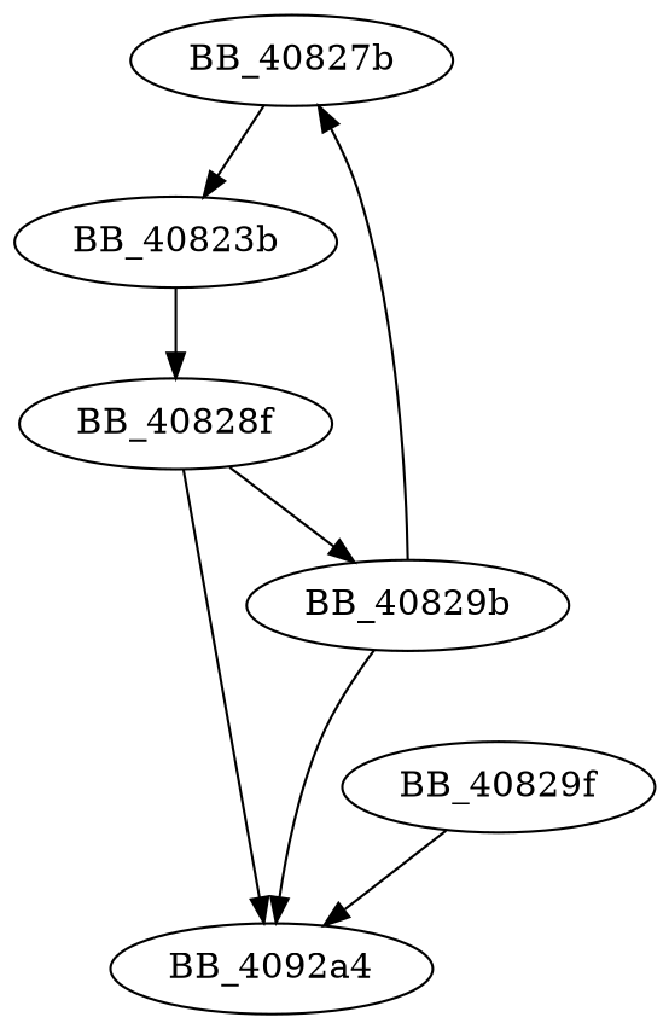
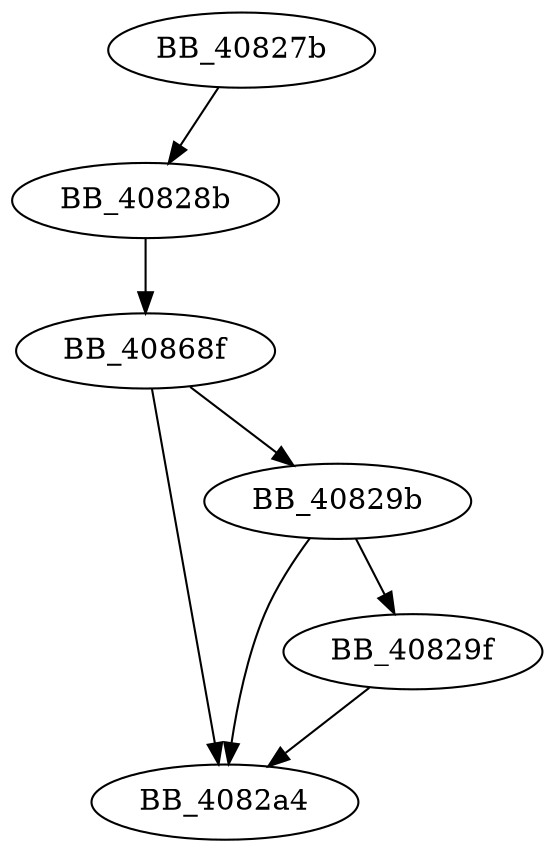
  digraph {
    BB_40827b
-   BB_40828b [label=BB_40823b]
-   BB_40828f
-   BB_4082a4 [label=BB_4092a4]
+   BB_40828b
+   BB_40828f [label=BB_40868f]
+   BB_4082a4
    BB_40829b
    BB_40829f
    BB_40827b -> BB_40828b
    BB_40828b -> BB_40828f
    BB_40828f -> BB_4082a4
    BB_40828f -> BB_40829b
    BB_40829b -> BB_4082a4
-   BB_40829b -> BB_40827b
+   BB_40829b -> BB_40829f
    BB_40829f -> BB_4082a4
  }
